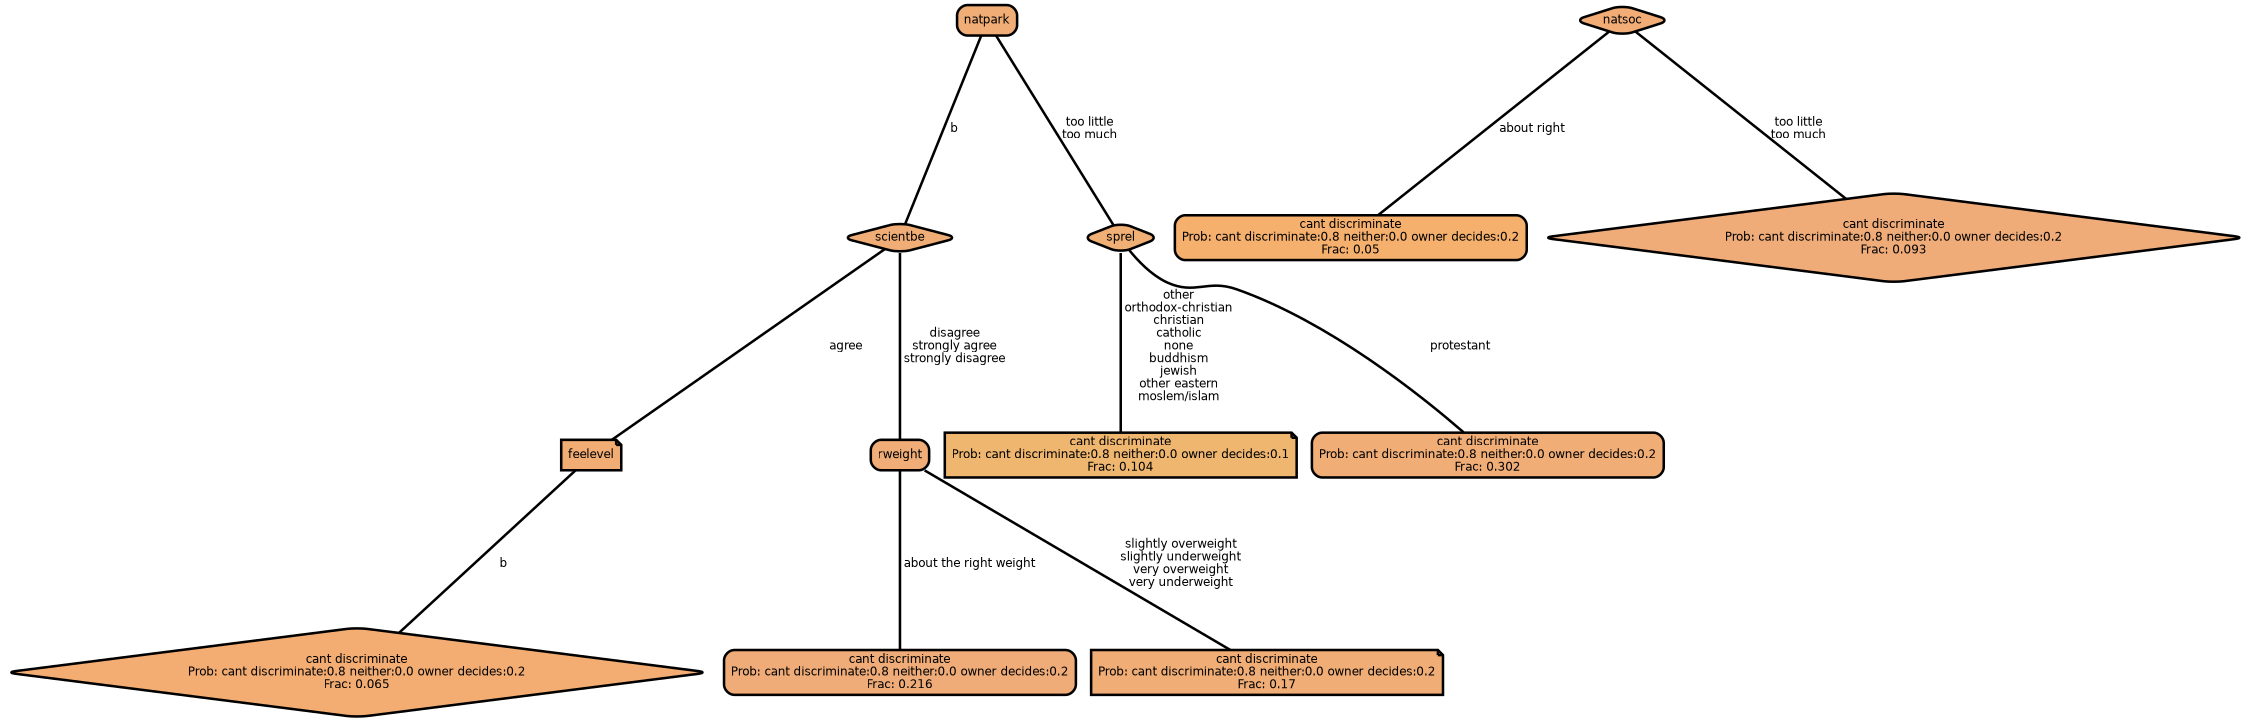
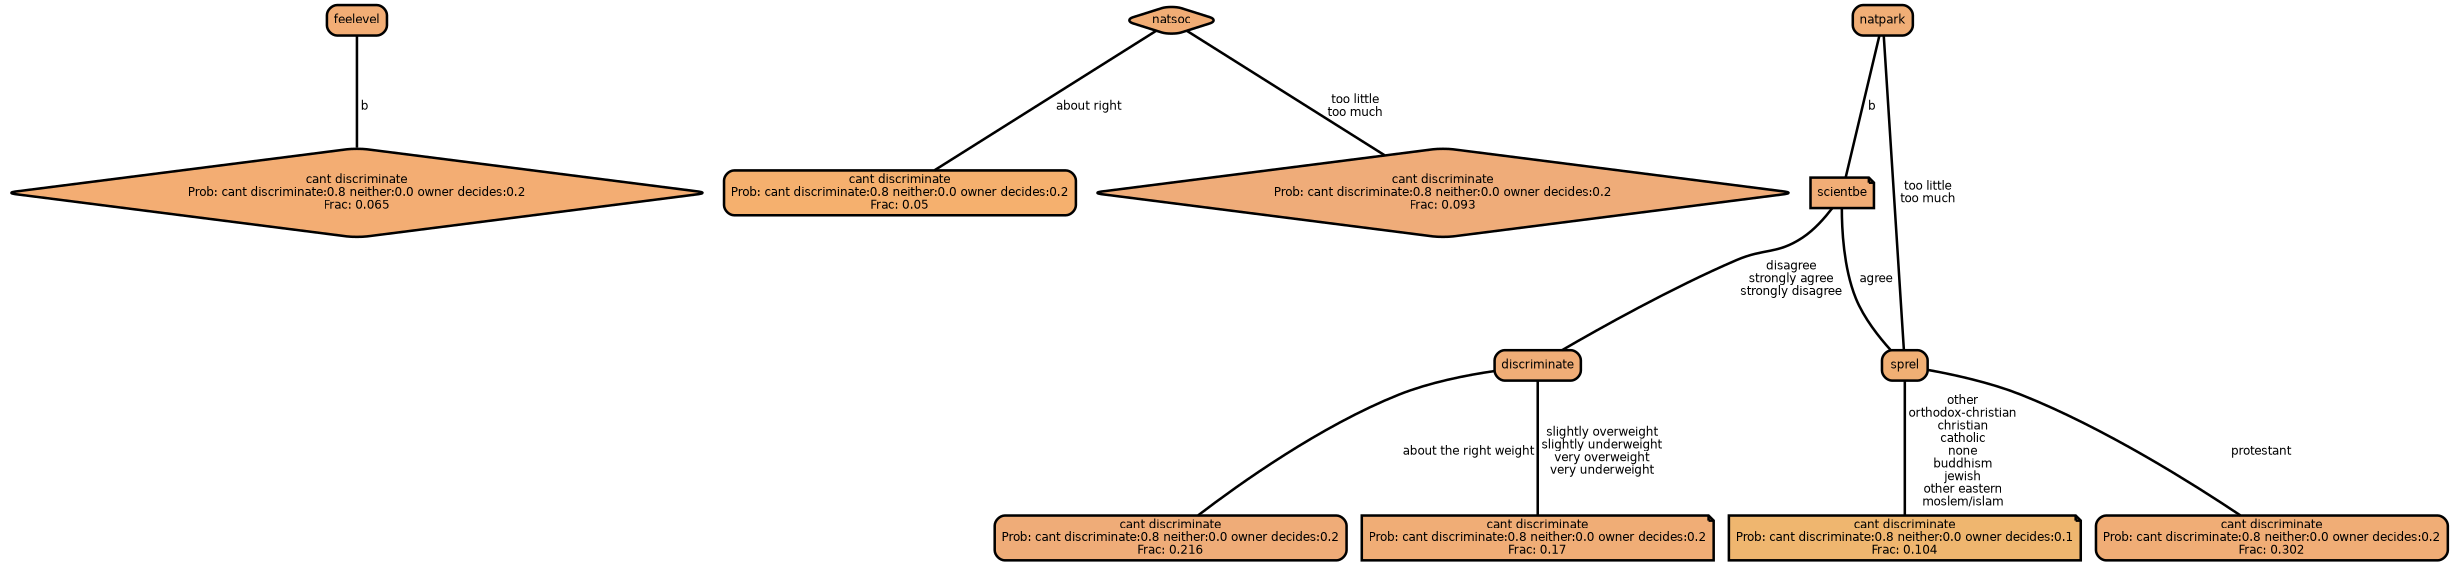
  graph {
    ranksep="0 equally"
    splines=straight
    node [color=black fillcolor="#f0ad76" fontcolor=black fontname=helvetica penwidth=3 shape=box style="filled, rounded"]
    edge [color=black fontname=helvetica penwidth=3]
    n1 [fillcolor="#f3ad73" label="cant discriminate\nProb: cant discriminate:0.8 neither:0.0 owner decides:0.2\nFrac: 0.065" shape=diamond]
-   n2 [fillcolor="#f2ad75" label=feelevel shape=note]
+   n2 [fillcolor="#f2ad75" label=feelevel]
    n3 [fillcolor="#f1ad75" label=natsoc shape=diamond]
    n4 [fillcolor="#f5b06e" label="cant discriminate\nProb: cant discriminate:0.8 neither:0.0 owner decides:0.2\nFrac: 0.05"]
    n5 [fillcolor="#efac79" label="cant discriminate\nProb: cant discriminate:0.8 neither:0.0 owner decides:0.2\nFrac: 0.093" shape=diamond]
-   n6 [fillcolor="#f1ad76" label=scientbe shape=diamond]
-   n7 [fillcolor="#f0ad77" label=rweight]
+   n6 [fillcolor="#f1ad76" label=scientbe shape=note]
+   n7 [fillcolor="#f0ad77" label=discriminate]
    n8 [fillcolor="#efac78" label="cant discriminate\nProb: cant discriminate:0.8 neither:0.0 owner decides:0.2\nFrac: 0.216"]
    n9 [label="cant discriminate\nProb: cant discriminate:0.8 neither:0.0 owner decides:0.2\nFrac: 0.17" shape=note]
    n10 [fillcolor="#f0ae76" label=natpark]
-   n11 [fillcolor="#f0af74" label=sprel shape=diamond]
+   n11 [fillcolor="#f0af74" label=sprel]
    n12 [fillcolor="#efb66f" label="cant discriminate\nProb: cant discriminate:0.8 neither:0.0 owner decides:0.1\nFrac: 0.104" shape=note]
    n13 [label="cant discriminate\nProb: cant discriminate:0.8 neither:0.0 owner decides:0.2\nFrac: 0.302"]
    subgraph sub_1 {
      rank=same
    }
    n2 -- n1 [label=" b"]
    n3 -- n4 [label=" about right"]
    n3 -- n5 [label=" too little\n too much"]
-   n6 -- n2 [label=" agree"]
+   n6 -- n11 [label=" agree"]
    n6 -- n7 [label=" disagree\n strongly agree\n strongly disagree"]
    n7 -- n8 [label=" about the right weight"]
    n7 -- n9 [label=" slightly overweight\n slightly underweight\n very overweight\n very underweight"]
    n10 -- n6 [label=" b"]
    n10 -- n11 [label=" too little\n too much"]
    n11 -- n12 [label=" other\n orthodox-christian\n christian\n catholic\n none\n buddhism\n jewish\n other eastern\n moslem/islam"]
    n11 -- n13 [label=" protestant"]
  }
